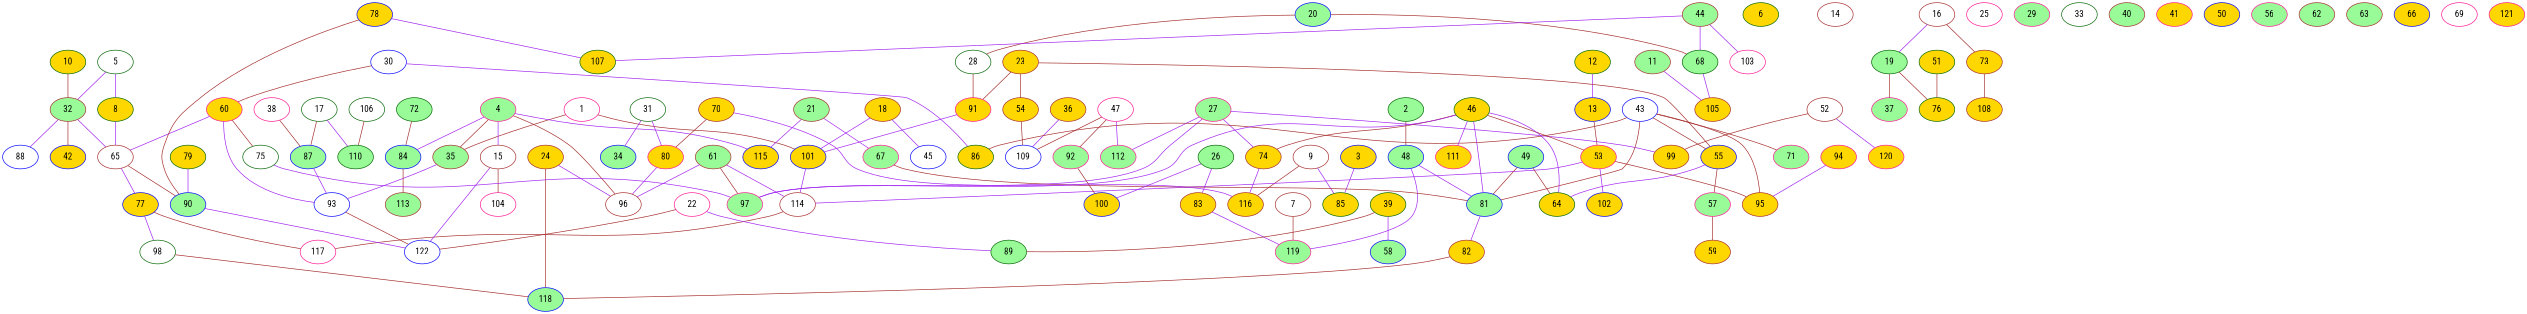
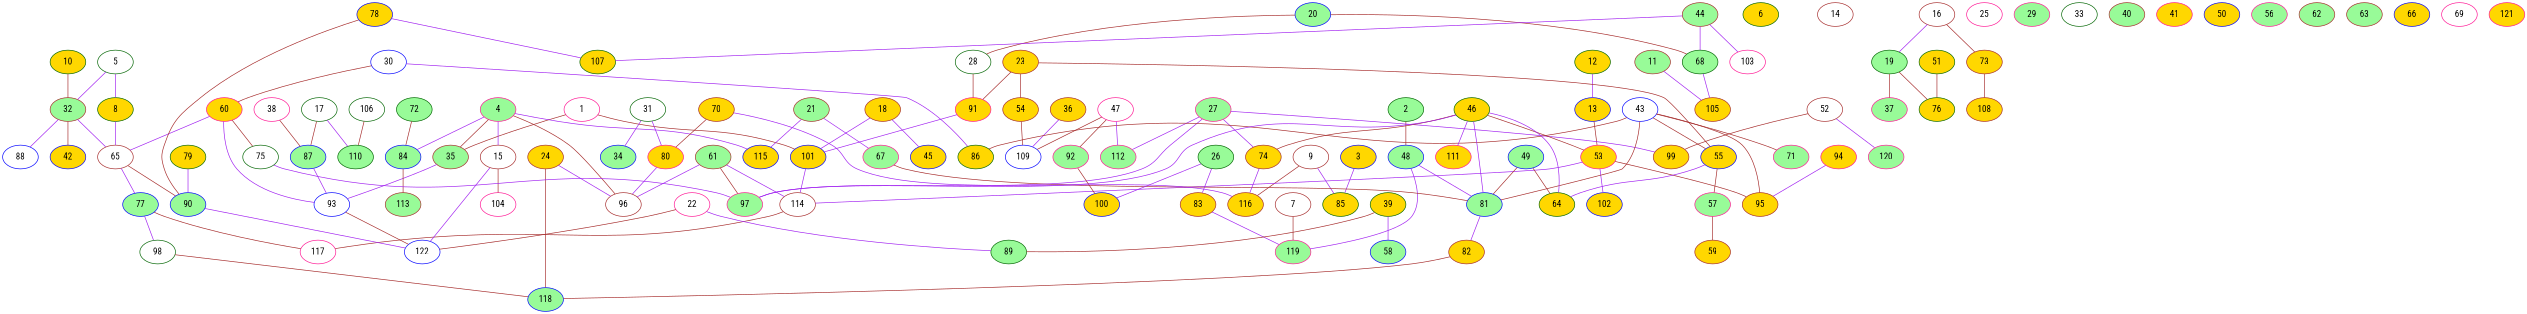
  graph {
    fontname="Roboto Condensed"
    node [color=brown fillcolor=gold fontname="Roboto Condensed" style=filled]
    edge [color=purple fontname="Roboto Condensed"]
    1 [color=deeppink fillcolor=white]
    35 [fillcolor=palegreen]
    101 [color=blue]
    93 [color=blue fillcolor=white]
    114 [fillcolor=white]
    2 [color=darkgreen fillcolor=palegreen]
    48 [color=blue fillcolor=palegreen]
    119 [color=deeppink fillcolor=palegreen]
    81 [color=blue fillcolor=palegreen]
    3 [color=blue]
    85 [color=darkgreen]
    4 [color=deeppink fillcolor=palegreen]
    15 [fillcolor=white]
    84 [color=blue fillcolor=palegreen]
    96 [fillcolor=white]
    115 [color=blue]
    104 [color=deeppink fillcolor=white]
    122 [color=blue fillcolor=white]
    113 [fillcolor=palegreen]
    5 [color=darkgreen fillcolor=white]
    8 [color=darkgreen]
    32 [fillcolor=palegreen]
    65 [fillcolor=white]
    42 [color=blue]
    88 [color=blue fillcolor=white]
    6 [color=darkgreen]
    7 [fillcolor=white]
-   77 [color=blue]
+   77 [color=blue fillcolor=palegreen]
    90 [color=blue fillcolor=palegreen]
    9 [fillcolor=white]
    116
    10 [color=darkgreen]
    11 [fillcolor=palegreen]
    105
    12 [color=darkgreen]
    13 [color=blue]
    53 [color=deeppink]
    95
    102 [color=blue]
    14 [fillcolor=white]
    16 [fillcolor=white]
    19 [color=darkgreen fillcolor=palegreen]
    73
    37 [color=deeppink fillcolor=palegreen]
    76 [color=darkgreen]
    108
    17 [color=darkgreen fillcolor=white]
    87 [color=blue fillcolor=palegreen]
    110 [color=darkgreen fillcolor=palegreen]
    18
-   45 [color=blue fillcolor=white]
+   45 [color=blue]
    20 [color=blue fillcolor=palegreen]
    28 [color=darkgreen fillcolor=white]
    68 [color=darkgreen fillcolor=palegreen]
    91 [color=deeppink]
    21 [fillcolor=palegreen]
    67 [color=deeppink fillcolor=palegreen]
    22 [color=deeppink fillcolor=white]
    89 [color=darkgreen fillcolor=palegreen]
    23
    54
    55 [color=blue]
    109 [color=blue fillcolor=white]
    64 [color=darkgreen]
    57 [color=deeppink fillcolor=palegreen]
    24
    118 [color=blue fillcolor=palegreen]
    25 [color=deeppink fillcolor=white]
    26 [color=darkgreen fillcolor=palegreen]
    83
    100 [color=blue]
    27 [color=deeppink fillcolor=palegreen]
    74
    97 [color=deeppink fillcolor=palegreen]
    99
    112 [color=deeppink fillcolor=palegreen]
    29 [color=deeppink fillcolor=palegreen]
    30 [color=blue fillcolor=white]
    60 [color=deeppink]
    86 [color=darkgreen]
    75 [color=darkgreen fillcolor=white]
    31 [color=darkgreen fillcolor=white]
    34 [color=blue fillcolor=palegreen]
    80 [color=deeppink]
    33 [color=darkgreen fillcolor=white]
    36
    38 [color=deeppink fillcolor=white]
    39 [color=darkgreen]
    58 [color=blue fillcolor=palegreen]
    40 [fillcolor=palegreen]
    41 [color=deeppink]
    43 [color=blue fillcolor=white]
    71 [color=deeppink fillcolor=palegreen]
    82
    44 [fillcolor=palegreen]
    103 [color=deeppink fillcolor=white]
    107 [color=darkgreen]
    46 [color=darkgreen]
    111 [color=deeppink]
    47 [color=deeppink fillcolor=white]
    92 [color=deeppink fillcolor=palegreen]
    49 [color=blue fillcolor=palegreen]
    50 [color=blue]
    51 [color=darkgreen]
    52 [fillcolor=white]
-   120 [color=deeppink]
+   120 [color=deeppink fillcolor=palegreen]
    117 [color=deeppink fillcolor=white]
    59
    56 [color=deeppink fillcolor=palegreen]
    61 [fillcolor=palegreen]
    62 [fillcolor=palegreen]
    63 [fillcolor=palegreen]
    98 [color=darkgreen fillcolor=white]
    66 [color=blue]
    69 [color=deeppink fillcolor=white]
    70
    72 [color=darkgreen fillcolor=palegreen]
    78 [color=blue]
    79 [color=darkgreen]
    94 [color=deeppink]
    106 [color=darkgreen fillcolor=white]
    121 [color=deeppink]
    1 -- 35 [color=brown]
    1 -- 101 [color=brown]
    35 -- 93
    101 -- 114
    93 -- 122 [color=brown]
    114 -- 117 [color=brown]
    2 -- 48 [color=brown]
    48 -- 119
    48 -- 81
    81 -- 82
    3 -- 85
    4 -- 35 [color=brown]
    4 -- 15
    4 -- 84
    4 -- 96 [color=brown]
    4 -- 115
    15 -- 104 [color=brown]
    15 -- 122
    84 -- 113 [color=brown]
    5 -- 8
    5 -- 32
    8 -- 65
    32 -- 65
    32 -- 42 [color=brown]
    32 -- 88
    65 -- 77
    65 -- 90 [color=brown]
    7 -- 119 [color=brown]
    77 -- 117 [color=brown]
    77 -- 98
    90 -- 122
    9 -- 85
    9 -- 116 [color=brown]
    10 -- 32 [color=brown]
    11 -- 105
    12 -- 13
    13 -- 53 [color=brown]
    53 -- 114
    53 -- 95 [color=brown]
    53 -- 102
    16 -- 19
    16 -- 73 [color=brown]
    19 -- 37 [color=brown]
    19 -- 76 [color=brown]
    73 -- 108 [color=brown]
    17 -- 87 [color=brown]
    17 -- 110
    87 -- 93
    18 -- 101
    18 -- 45
    20 -- 28 [color=brown]
    20 -- 68 [color=brown]
    28 -- 91 [color=brown]
    68 -- 105
    91 -- 101
    21 -- 115
    21 -- 67
    67 -- 81 [color=brown]
    22 -- 122 [color=brown]
    22 -- 89
    23 -- 91 [color=brown]
    23 -- 54 [color=brown]
    23 -- 55 [color=brown]
    54 -- 109 [color=brown]
    55 -- 64
    55 -- 57 [color=brown]
    57 -- 59 [color=brown]
    24 -- 96
    24 -- 118 [color=brown]
    26 -- 83
    26 -- 100
    83 -- 119
    27 -- 74
    27 -- 97
    27 -- 99
    27 -- 112
    74 -- 116
    30 -- 60 [color=brown]
    30 -- 86
    60 -- 93
    60 -- 65
    60 -- 75 [color=brown]
    75 -- 97
    31 -- 34
    31 -- 80
    80 -- 96
    36 -- 109
    38 -- 87 [color=brown]
    39 -- 89 [color=brown]
    39 -- 58
    43 -- 81 [color=brown]
    43 -- 95 [color=brown]
    43 -- 55 [color=brown]
    43 -- 86 [color=brown]
    43 -- 71 [color=brown]
    82 -- 118 [color=brown]
    44 -- 68
    44 -- 103
    44 -- 107
    46 -- 81
    46 -- 53 [color=brown]
    46 -- 64
    46 -- 74 [color=brown]
    46 -- 97
    46 -- 111
    47 -- 109 [color=brown]
    47 -- 112
    47 -- 92 [color=brown]
    92 -- 100 [color=brown]
    49 -- 81 [color=brown]
    49 -- 64 [color=brown]
    51 -- 76 [color=brown]
    52 -- 99 [color=brown]
    52 -- 120
    61 -- 114
    61 -- 96
    61 -- 97 [color=brown]
    98 -- 118 [color=brown]
    70 -- 116
    70 -- 80 [color=brown]
    72 -- 84 [color=brown]
    78 -- 90 [color=brown]
    78 -- 107
    79 -- 90
    94 -- 95
    106 -- 110 [color=brown]
  }
